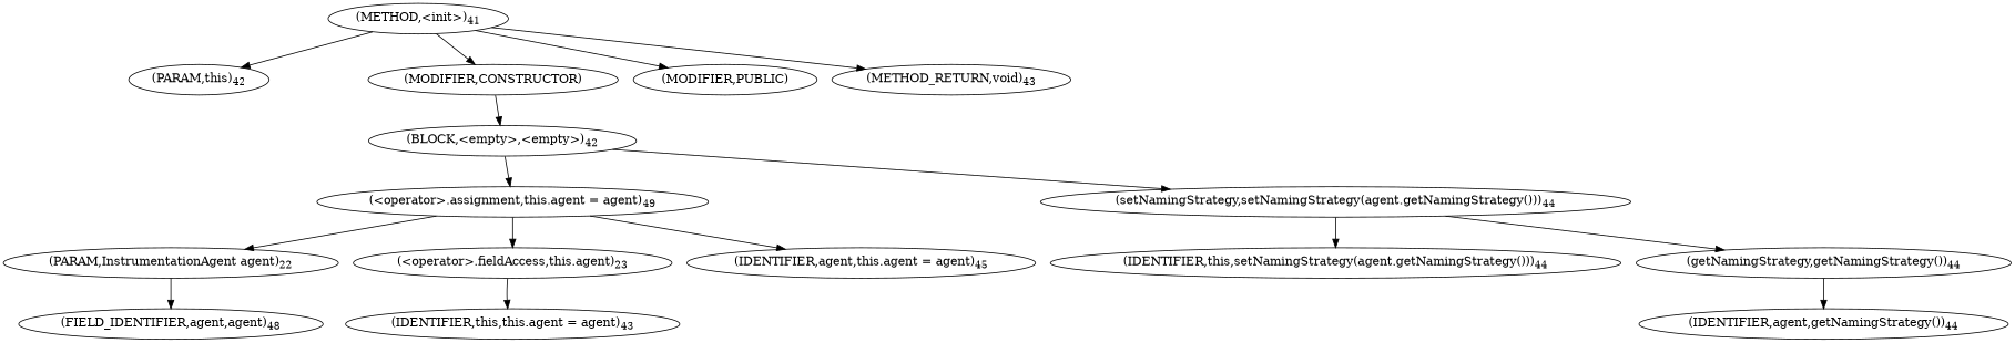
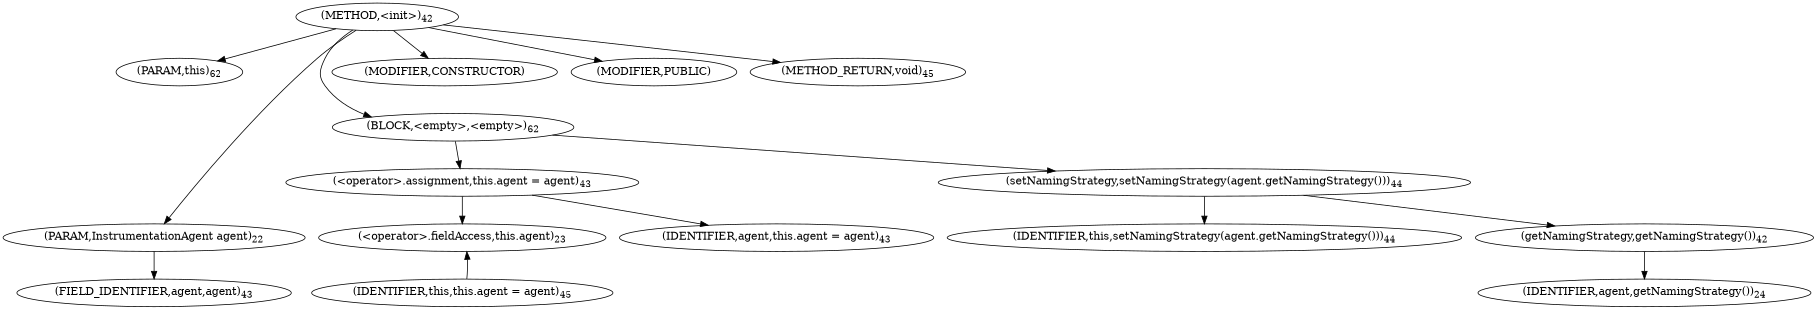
  digraph {
-   n1 [label=<(METHOD,&lt;init&gt;)<SUB>41</SUB>>]
-   n2 [label=<(PARAM,this)<SUB>42</SUB>>]
+   n1 [label=<(METHOD,&lt;init&gt;)<SUB>42</SUB>>]
+   n2 [label=<(PARAM,this)<SUB>62</SUB>>]
    n3 [label=<(PARAM,InstrumentationAgent agent)<SUB>22</SUB>>]
-   n4 [label=<(BLOCK,&lt;empty&gt;,&lt;empty&gt;)<SUB>42</SUB>>]
+   n4 [label=<(BLOCK,&lt;empty&gt;,&lt;empty&gt;)<SUB>62</SUB>>]
    n5 [label=<(MODIFIER,CONSTRUCTOR)>]
    n6 [label=<(MODIFIER,PUBLIC)>]
-   n7 [label=<(METHOD_RETURN,void)<SUB>43</SUB>>]
-   n8 [label=<(FIELD_IDENTIFIER,agent,agent)<SUB>48</SUB>>]
-   n9 [label=<(&lt;operator&gt;.assignment,this.agent = agent)<SUB>49</SUB>>]
+   n7 [label=<(METHOD_RETURN,void)<SUB>45</SUB>>]
+   n8 [label=<(FIELD_IDENTIFIER,agent,agent)<SUB>43</SUB>>]
+   n9 [label=<(&lt;operator&gt;.assignment,this.agent = agent)<SUB>43</SUB>>]
    n10 [label=<(setNamingStrategy,setNamingStrategy(agent.getNamingStrategy()))<SUB>44</SUB>>]
    n11 [label=<(&lt;operator&gt;.fieldAccess,this.agent)<SUB>23</SUB>>]
-   n12 [label=<(IDENTIFIER,agent,this.agent = agent)<SUB>45</SUB>>]
+   n12 [label=<(IDENTIFIER,agent,this.agent = agent)<SUB>43</SUB>>]
    n13 [label=<(IDENTIFIER,this,setNamingStrategy(agent.getNamingStrategy()))<SUB>44</SUB>>]
-   n14 [label=<(getNamingStrategy,getNamingStrategy())<SUB>44</SUB>>]
-   n15 [label=<(IDENTIFIER,this,this.agent = agent)<SUB>43</SUB>>]
-   n16 [label=<(IDENTIFIER,agent,getNamingStrategy())<SUB>44</SUB>>]
+   n14 [label=<(getNamingStrategy,getNamingStrategy())<SUB>42</SUB>>]
+   n15 [label=<(IDENTIFIER,this,this.agent = agent)<SUB>45</SUB>>]
+   n16 [label=<(IDENTIFIER,agent,getNamingStrategy())<SUB>24</SUB>>]
    n1 -> n2
-   n9 -> n3
-   n5 -> n4
+   n1 -> n3
+   n1 -> n4
    n1 -> n5
    n1 -> n6
    n1 -> n7
    n3 -> n8
    n4 -> n9
    n4 -> n10
    n9 -> n11
    n9 -> n12
    n10 -> n13
    n10 -> n14
-   n11 -> n15
+   n15 -> n11
    n14 -> n16
  }
